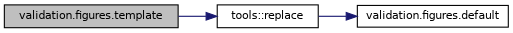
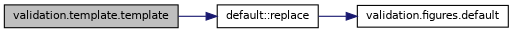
  digraph {
    rankdir=LR
    node [color=black fillcolor=white fontname=Helvetica fontsize=10 shape=record style=filled]
    edge [color=midnightblue fontname=Helvetica fontsize=10 labelfontname=Helvetica labelfontsize=10 style=solid]
-   n1 [fillcolor=grey75 fontcolor=black height=0.2 label="validation.figures.template" width=0.4]
-   n2 [height=0.2 label="tools::replace" width=0.4]
+   n1 [fillcolor=grey75 fontcolor=black height=0.2 label="validation.template.template" width=0.4]
+   n2 [height=0.2 label="default::replace" width=0.4]
    n3 [height=0.2 label="validation.figures.default" width=0.4]
    n1 -> n2
    n2 -> n3
  }
